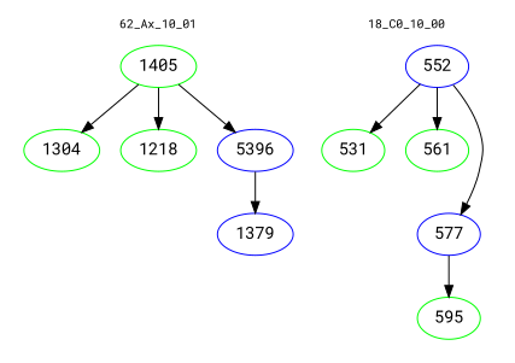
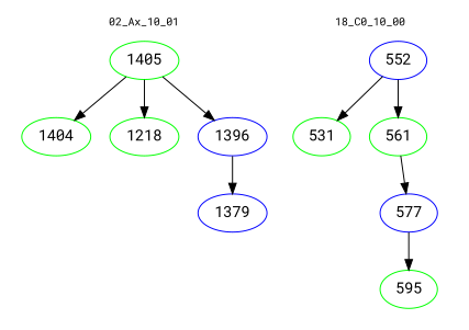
  digraph {
    fontname="Roboto Mono"
    node [color=green fontname="Roboto Mono"]
    edge [color=black fontname="Roboto Mono"]
    n1 [label=1405]
-   n2 [label=1304]
+   n2 [label=1404]
    n3 [label=1218]
-   n4 [color=blue label=5396]
+   n4 [color=blue label=1396]
    n5 [color=blue label=1379]
    n6 [color=blue label=552]
    n7 [label=531]
    n8 [label=561]
    n9 [color=blue label=577]
    n10 [label=595]
    subgraph cluster_1 {
      color=white
      fontsize=10
-     label="62_Ax_10_01"
+     label="02_Ax_10_01"
      n1
      n2
      n3
      n4
      n5
    }
    subgraph cluster_2 {
      color=white
      fontsize=10
      label="18_C0_10_00"
      n6
      n7
      n8
      n9
      n10
    }
    n1 -> n2
    n1 -> n3
    n1 -> n4
    n4 -> n5
    n6 -> n7
    n6 -> n8
-   n6 -> n9
+   n8 -> n9
    n9 -> n10
  }
